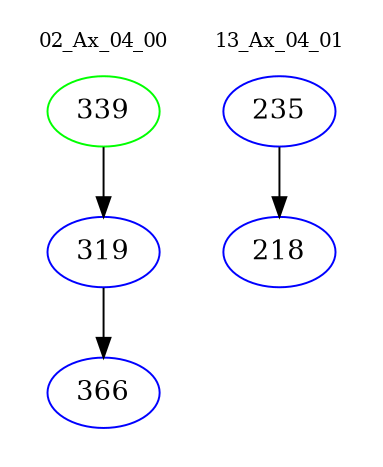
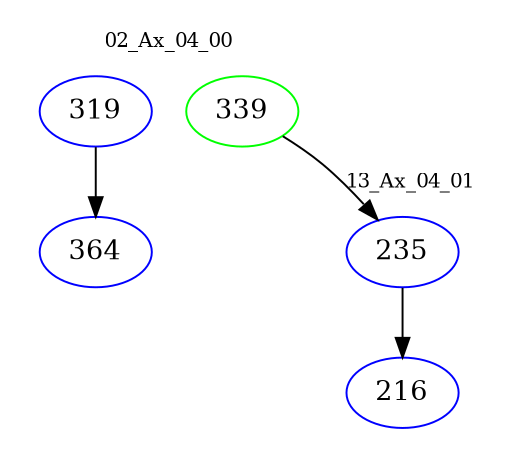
  digraph {
    node [color=blue]
    edge [color=black]
    n1 [color=green label=339]
    n2 [label=319]
-   n3 [label=366]
+   n3 [label=364]
    n4 [label=235]
-   n5 [label=218]
+   n5 [label=216]
    subgraph cluster_1 {
      color=white
      fontsize=10
      label="02_Ax_04_00"
      n1
      n2
      n3
    }
    subgraph cluster_2 {
      color=white
      fontsize=10
      label="13_Ax_04_01"
      n4
      n5
    }
-   n1 -> n2
+   n1 -> n4
    n2 -> n3
    n4 -> n5
  }
